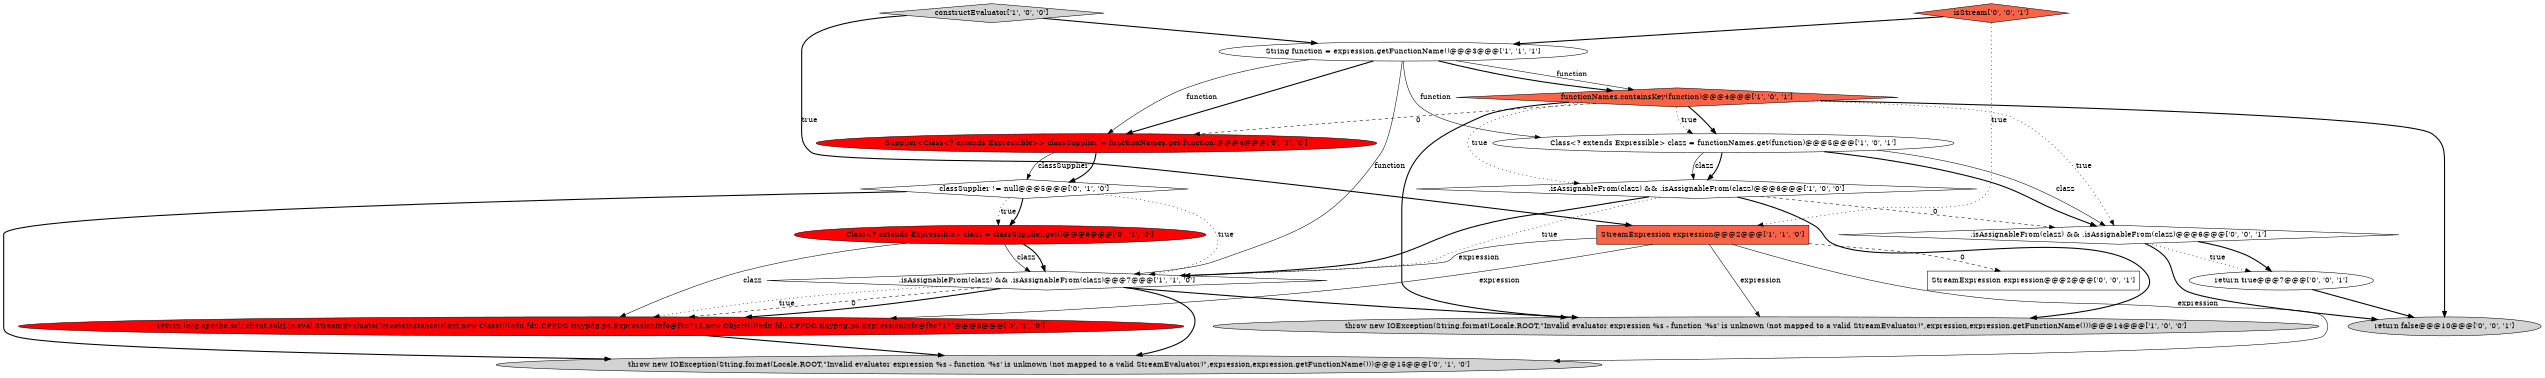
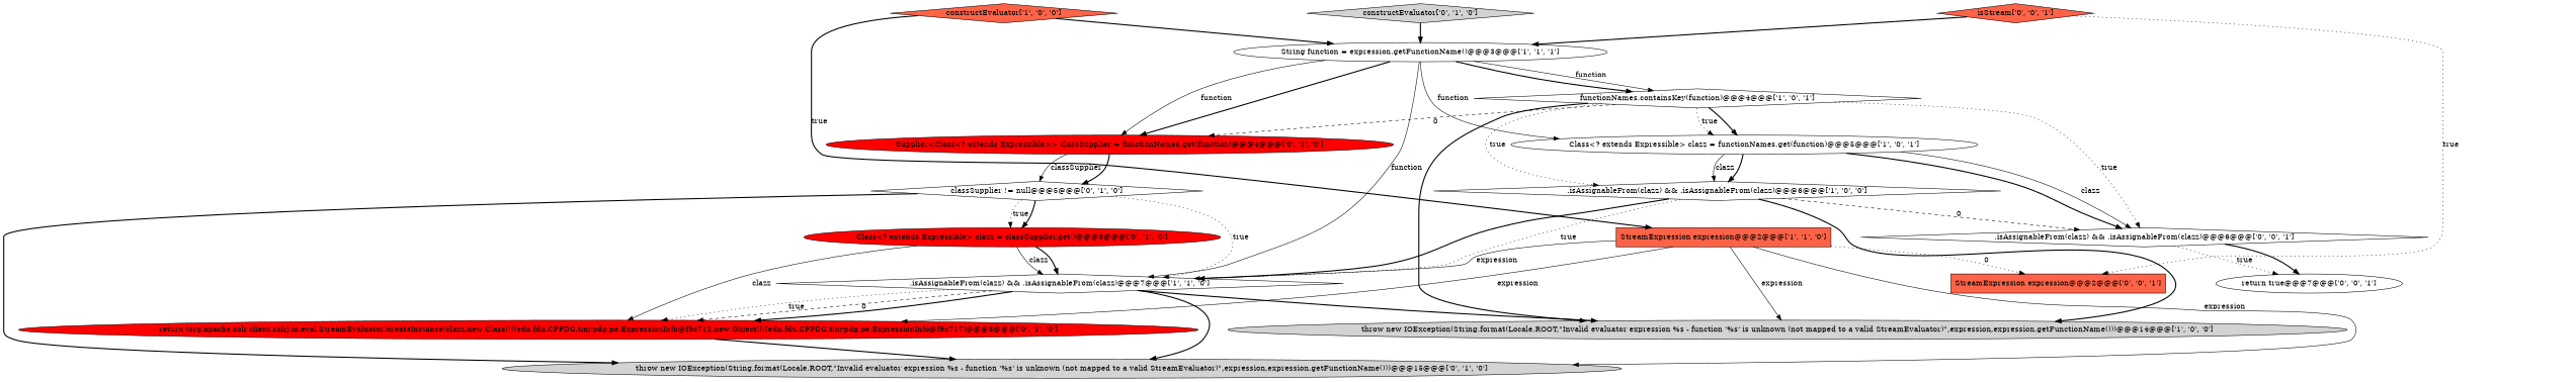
  digraph {
    node [fillcolor=white shape=ellipse style=filled]
    edge [style=bold]
    n1 [label="String function = expression.getFunctionName()@@@3@@@['1', '1', '1']"]
    n2 [label="Class<? extends Expressible> clazz = functionNames.get(function)@@@5@@@['1', '0', '1']"]
    n3 [label=".isAssignableFrom(clazz) && .isAssignableFrom(clazz)@@@7@@@['1', '1', '0']" shape=diamond]
-   n4 [fillcolor=tomato label="functionNames.containsKey(function)@@@4@@@['1', '0', '1']" shape=diamond]
+   n4 [label="functionNames.containsKey(function)@@@4@@@['1', '0', '1']" shape=diamond]
    n5 [fillcolor=red label="Supplier<Class<? extends Expressible>> classSupplier = functionNames.get(function)@@@4@@@['0', '1', '0']"]
    n6 [label=".isAssignableFrom(clazz) && .isAssignableFrom(clazz)@@@6@@@['1', '0', '0']" shape=diamond]
    n7 [label=".isAssignableFrom(clazz) && .isAssignableFrom(clazz)@@@6@@@['0', '0', '1']" shape=diamond]
    n8 [fillcolor=lightgray label="throw new IOException(String.format(Locale.ROOT,\"Invalid evaluator expression %s - function '%s' is unknown (not mapped to a valid StreamEvaluator)\",expression,expression.getFunctionName()))@@@15@@@['0', '1', '0']"]
    n9 [fillcolor=red label="return (org.apache.solr.client.solrj.io.eval.StreamEvaluator)createInstance(clazz,new Class((((edu.fdu.CPPDG.tinypdg.pe.ExpressionInfo@f9c712,new Object((((edu.fdu.CPPDG.tinypdg.pe.ExpressionInfo@f9c717)@@@8@@@['0', '1', '0']"]
    n10 [fillcolor=lightgray label="throw new IOException(String.format(Locale.ROOT,\"Invalid evaluator expression %s - function '%s' is unknown (not mapped to a valid StreamEvaluator)\",expression,expression.getFunctionName()))@@@14@@@['1', '0', '0']"]
-   n11 [fillcolor=lightgray label="return false@@@10@@@['0', '0', '1']"]
    n12 [label="classSupplier != null@@@5@@@['0', '1', '0']" shape=diamond]
-   n13 [label="StreamExpression expression@@@2@@@['0', '0', '1']" shape=box]
-   n14 [fillcolor=lightgray label="constructEvaluator['1', '0', '0']" shape=diamond]
+   n13 [fillcolor=tomato label="StreamExpression expression@@@2@@@['0', '0', '1']" shape=box]
+   n14 [fillcolor=tomato label="constructEvaluator['1', '0', '0']" shape=diamond]
    n15 [fillcolor=tomato label="StreamExpression expression@@@2@@@['1', '1', '0']" shape=box]
    n16 [fillcolor=red label="Class<? extends Expressible> clazz = classSupplier.get()@@@6@@@['0', '1', '0']"]
    n17 [fillcolor=tomato label="isStream['0', '0', '1']" shape=diamond]
    n18 [label="return true@@@7@@@['0', '0', '1']"]
+   n19 [fillcolor=lightgray label="constructEvaluator['0', '1', '0']" shape=diamond]
    n1 -> n2 [label=function style=solid]
    n1 -> n3 [label=function style=solid]
    n1 -> n4 [label=function style=solid]
    n1 -> n4
    n1 -> n5
    n1 -> n5 [label=function style=solid]
    n2 -> n6
    n2 -> n6 [label=clazz style=solid]
    n2 -> n7
    n2 -> n7 [label=clazz style=solid]
    n3 -> n8
    n3 -> n9 [label=0 style=dashed]
    n3 -> n9
    n3 -> n9 [label=true style=dotted]
    n3 -> n10
    n4 -> n2
    n4 -> n2 [label=true style=dotted]
    n4 -> n5 [label=0 style=dashed]
    n4 -> n6 [label=true style=dotted]
    n4 -> n7 [label=true style=dotted]
    n4 -> n10
-   n4 -> n11
    n5 -> n12 [label=classSupplier style=solid]
    n5 -> n12
    n6 -> n3 [label=true style=dotted]
    n6 -> n3
    n6 -> n7 [label=0 style=dashed]
    n6 -> n10
-   n7 -> n11
    n7 -> n18
    n7 -> n18 [label=true style=dotted]
    n9 -> n8
    n12 -> n3 [label=true style=dotted]
    n12 -> n8
    n12 -> n16 [label=true style=dotted]
    n12 -> n16
    n14 -> n1
    n14 -> n15 [label=true]
    n15 -> n3 [label=expression style=solid]
    n15 -> n8 [label=expression style=solid]
    n15 -> n9 [label=expression style=solid]
    n15 -> n10 [label=expression style=solid]
-   n15 -> n13 [label=0 style=dashed]
+   n15 -> n13 [label=0 style=dotted]
    n16 -> n3 [label=clazz style=solid]
    n16 -> n3
    n16 -> n9 [label=clazz style=solid]
    n17 -> n1
-   n17 -> n15 [label=true style=dotted]
-   n18 -> n11
+   n17 -> n13 [label=true style=dotted]
+   n19 -> n1
  }
